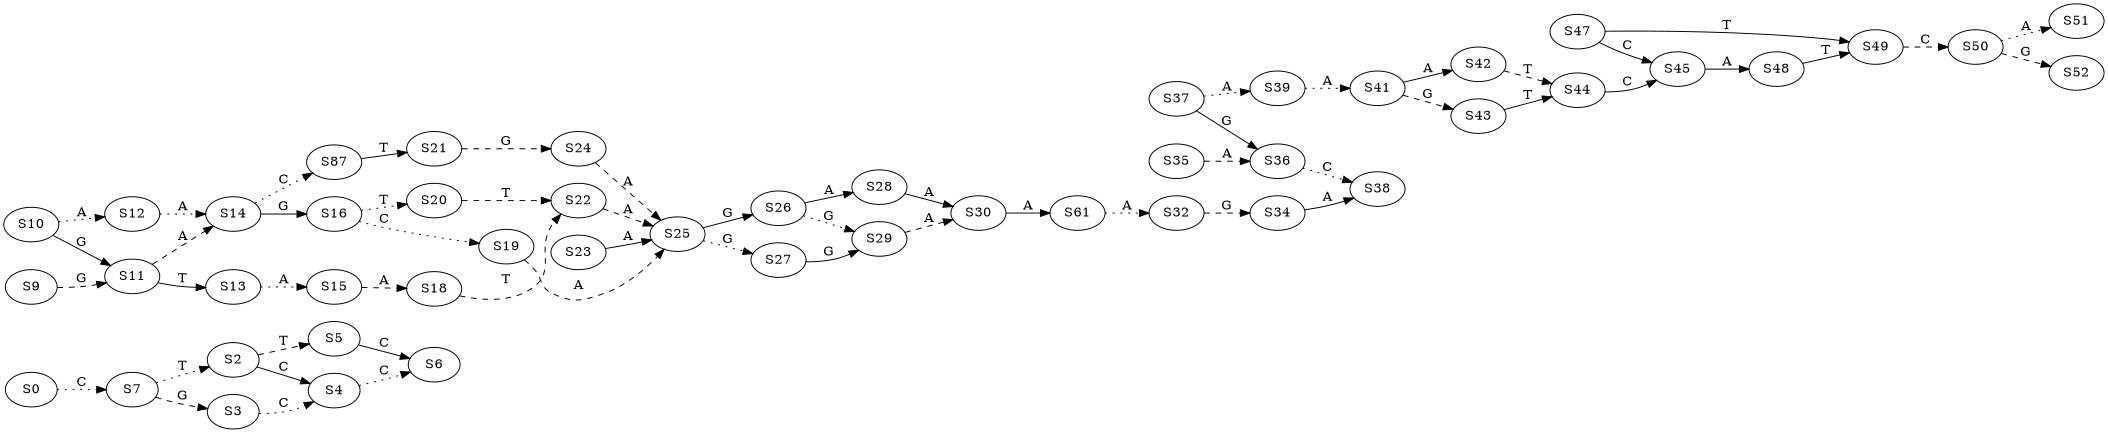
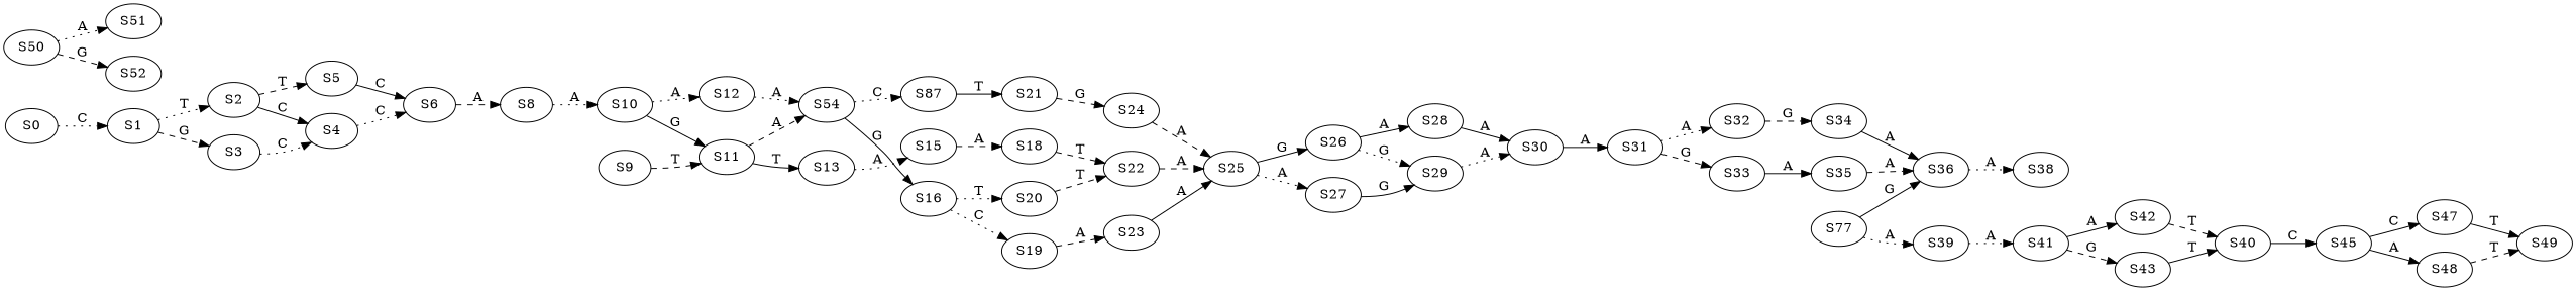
  strict digraph {
    rankdir=LR
    edge [style=dashed]
    S0
-   S1 [label=S7]
+   S1
    S2
    S3
    S4
    S5
    S6
+   S8
    S10
    S9
    S11
    S12
    S13
-   S14
+   S14 [label=S54]
    S15
    S16
    n17 [label=S87]
    S18
    S19
    S20
    S21
    S22
    S23
    S24
    S25
    S26
    S27
    S28
    S29
    S30
-   S31 [label=S61]
+   S31
    S32
+   S33
    S34
    S35
    S36
    S38
-   S37
+   S37 [label=S77]
    S39
    S41
    S42
    S43
-   S44
+   S44 [label=S40]
    S45
    S47
    S48
    S49
    S50
    S51
    S52
    S0 -> S1 [label=C style=dotted]
    S1 -> S2 [label=T style=dotted]
    S1 -> S3 [label=G]
    S2 -> S4 [label=C style=solid]
    S2 -> S5 [label=T]
    S3 -> S4 [label=C style=dotted]
    S4 -> S6 [label=C style=dotted]
    S5 -> S6 [label=C style=solid]
+   S6 -> S8 [label=A]
+   S8 -> S10 [label=A style=dotted]
    S10 -> S11 [label=G style=solid]
    S10 -> S12 [label=A style=dotted]
-   S9 -> S11 [label=G]
+   S9 -> S11 [label=T]
    S11 -> S13 [label=T style=solid]
    S11 -> S14 [label=A]
    S12 -> S14 [label=A style=dotted]
    S13 -> S15 [label=A style=dotted]
    S14 -> S16 [label=G style=solid]
    S14 -> n17 [label=C style=dotted]
    S15 -> S18 [label=A]
    S16 -> S19 [label=C style=dotted]
    S16 -> S20 [label=T style=dotted]
    n17 -> S21 [label=T style=solid]
    S18 -> S22 [label=T]
-   S19 -> S25 [label=A]
+   S19 -> S23 [label=A]
    S20 -> S22 [label=T]
    S21 -> S24 [label=G]
    S22 -> S25 [label=A]
    S23 -> S25 [label=A style=solid]
    S24 -> S25 [label=A]
    S25 -> S26 [label=G style=solid]
-   S25 -> S27 [label=G style=dotted]
+   S25 -> S27 [label=A style=dotted]
    S26 -> S28 [label=A style=solid]
    S26 -> S29 [label=G style=dotted]
    S27 -> S29 [label=G style=solid]
    S28 -> S30 [label=A style=solid]
-   S29 -> S30 [label=A]
+   S29 -> S30 [label=A style=dotted]
    S30 -> S31 [label=A style=solid]
    S31 -> S32 [label=A style=dotted]
+   S31 -> S33 [label=G]
    S32 -> S34 [label=G]
-   S34 -> S38 [label=A style=solid]
+   S33 -> S35 [label=A style=solid]
+   S34 -> S36 [label=A style=solid]
    S35 -> S36 [label=A]
-   S36 -> S38 [label=C style=dotted]
+   S36 -> S38 [label=A style=dotted]
    S37 -> S36 [label=G style=solid]
    S37 -> S39 [label=A style=dotted]
    S39 -> S41 [label=A style=dotted]
    S41 -> S42 [label=A style=solid]
    S41 -> S43 [label=G]
    S42 -> S44 [label=T]
    S43 -> S44 [label=T style=solid]
    S44 -> S45 [label=C style=solid]
-   S47 -> S45 [label=C style=solid]
+   S45 -> S47 [label=C style=solid]
    S45 -> S48 [label=A style=solid]
    S47 -> S49 [label=T style=solid]
-   S48 -> S49 [label=T style=solid]
-   S49 -> S50 [label=C]
+   S48 -> S49 [label=T]
    S50 -> S51 [label=A style=dotted]
    S50 -> S52 [label=G]
  }
